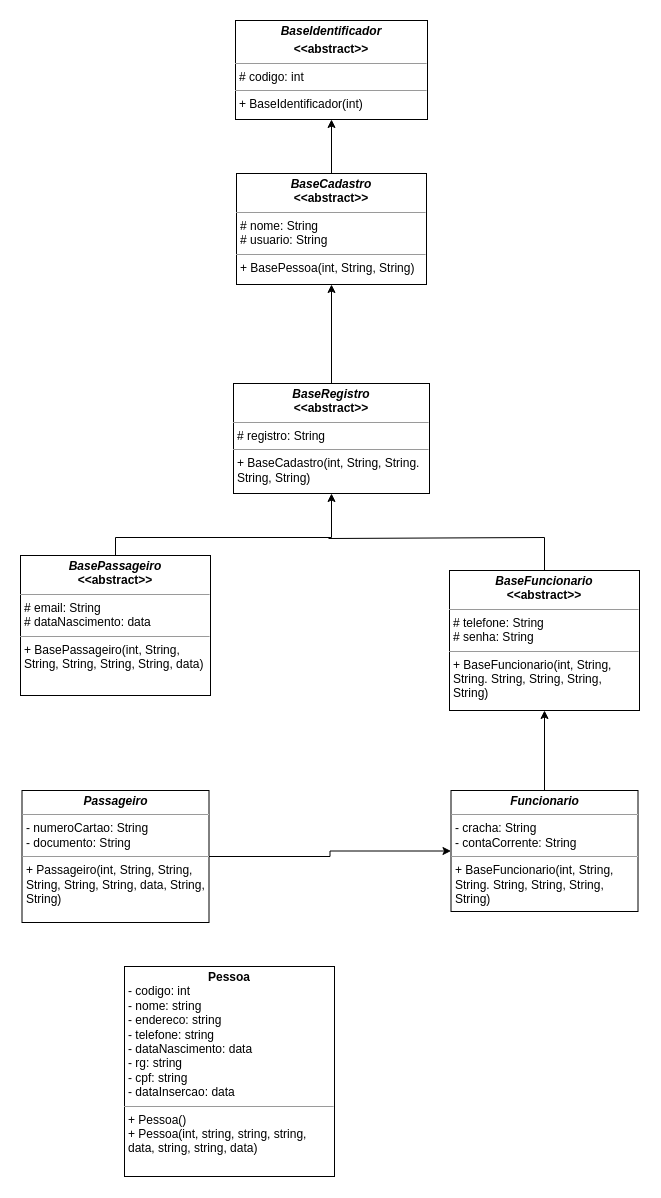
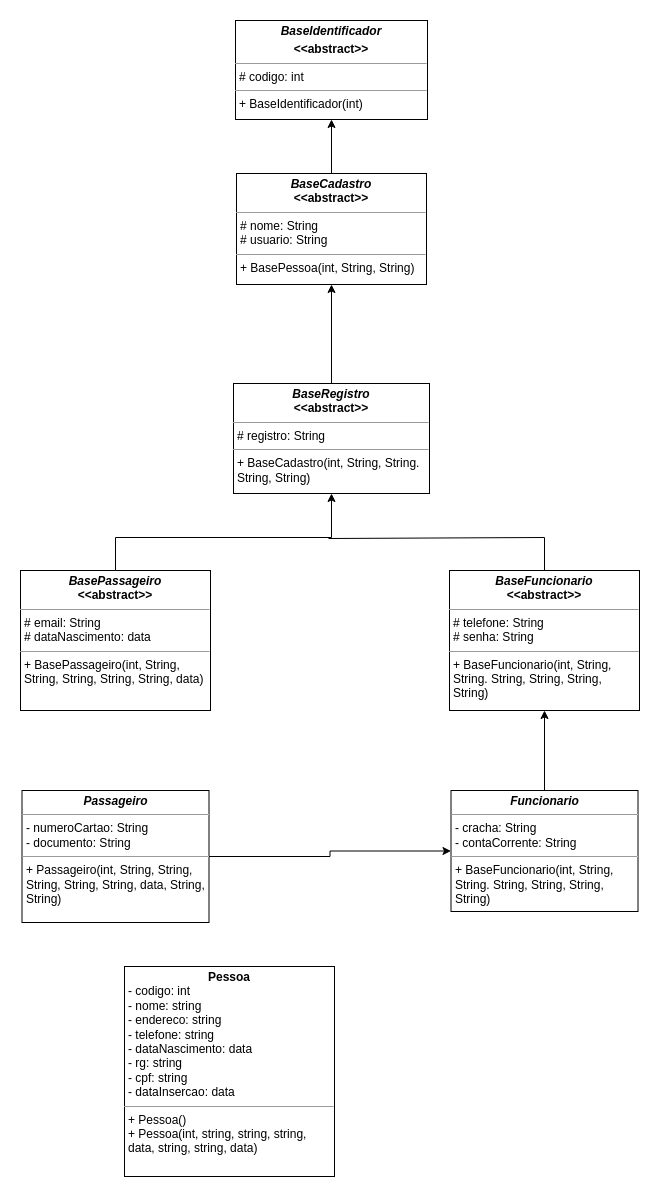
  <mxCell id="0" />
  <mxCell id="1" parent="0" />
  <mxCell id="2" value="" style="edgeStyle=orthogonalEdgeStyle;rounded=0;orthogonalLoop=1;jettySize=auto;html=1;" parent="1" source="3" target="5" edge="1"><mxGeometry relative="1" as="geometry" /></mxCell>
  <mxCell id="3" value="&lt;p style=&quot;margin:0px;margin-top:4px;text-align:center;&quot;&gt;&lt;i&gt;&lt;b&gt;Passageiro&lt;/b&gt;&lt;/i&gt;&lt;br&gt;&lt;/p&gt;&lt;hr size=&quot;1&quot;&gt;&lt;p style=&quot;margin:0px;margin-left:4px;&quot;&gt;- numeroCartao: String&lt;br&gt;&lt;span style=&quot;background-color: initial;&quot;&gt;- documento: String&lt;/span&gt;&lt;/p&gt;&lt;hr size=&quot;1&quot;&gt;&lt;p style=&quot;margin:0px;margin-left:4px;&quot;&gt;+ Passageiro(int, String, String, String, String, String, data, String, String)&lt;br&gt;&lt;/p&gt;" style="verticalAlign=top;align=left;overflow=fill;fontSize=12;fontFamily=Helvetica;html=1;whiteSpace=wrap;" parent="1" vertex="1"><mxGeometry x="21.5" y="790" width="187" height="132" as="geometry" /></mxCell>
  <mxCell id="4" value="" style="edgeStyle=orthogonalEdgeStyle;rounded=0;orthogonalLoop=1;jettySize=auto;html=1;" parent="1" source="5" target="14" edge="1"><mxGeometry relative="1" as="geometry" /></mxCell>
  <mxCell id="5" value="&lt;p style=&quot;margin:0px;margin-top:4px;text-align:center;&quot;&gt;&lt;i&gt;&lt;b&gt;Funcionario&lt;/b&gt;&lt;/i&gt;&lt;br&gt;&lt;/p&gt;&lt;hr size=&quot;1&quot;&gt;&lt;p style=&quot;margin:0px;margin-left:4px;&quot;&gt;- cracha: String&lt;br&gt;- contaCorrente: String&lt;/p&gt;&lt;hr size=&quot;1&quot;&gt;&lt;p style=&quot;margin:0px;margin-left:4px;&quot;&gt;+ BaseFuncionario(int, String, String. String, String, String, String)&lt;br&gt;&lt;/p&gt;" style="verticalAlign=top;align=left;overflow=fill;fontSize=12;fontFamily=Helvetica;html=1;whiteSpace=wrap;" parent="1" vertex="1"><mxGeometry x="450.5" y="790" width="187" height="121" as="geometry" /></mxCell>
  <mxCell id="6" value="&lt;p style=&quot;margin:0px;margin-top:4px;text-align:center;&quot;&gt;&lt;i style=&quot;background-color: initial;&quot;&gt;&lt;b&gt;BaseIdentificador&lt;/b&gt;&lt;/i&gt;&lt;/p&gt;&lt;p style=&quot;margin:0px;margin-top:4px;text-align:center;&quot;&gt;&lt;b style=&quot;background-color: initial;&quot;&gt;&amp;lt;&amp;lt;abstract&amp;gt;&amp;gt;&lt;/b&gt;&lt;/p&gt;&lt;hr size=&quot;1&quot;&gt;&lt;p style=&quot;margin:0px;margin-left:4px;&quot;&gt;# codigo: int&lt;br&gt;&lt;/p&gt;&lt;hr size=&quot;1&quot;&gt;&lt;p style=&quot;margin:0px;margin-left:4px;&quot;&gt;+ BaseIdentificador(int)&lt;br&gt;&lt;/p&gt;" style="verticalAlign=top;align=left;overflow=fill;fontSize=12;fontFamily=Helvetica;html=1;whiteSpace=wrap;" parent="1" vertex="1"><mxGeometry x="235" y="20" width="192" height="99" as="geometry" /></mxCell>
  <mxCell id="7" value="" style="edgeStyle=orthogonalEdgeStyle;rounded=0;orthogonalLoop=1;jettySize=auto;html=1;" parent="1" source="8" target="10" edge="1"><mxGeometry relative="1" as="geometry" /></mxCell>
  <mxCell id="8" value="&lt;p style=&quot;margin:0px;margin-top:4px;text-align:center;&quot;&gt;&lt;b&gt;&lt;i&gt;BaseRegistro&lt;/i&gt;&lt;br&gt;&amp;lt;&amp;lt;abstract&amp;gt;&amp;gt;&lt;/b&gt;&lt;/p&gt;&lt;hr size=&quot;1&quot;&gt;&lt;p style=&quot;margin:0px;margin-left:4px;&quot;&gt;&lt;span style=&quot;background-color: initial;&quot;&gt;# registro: String&lt;/span&gt;&lt;br&gt;&lt;/p&gt;&lt;hr size=&quot;1&quot;&gt;&lt;p style=&quot;margin:0px;margin-left:4px;&quot;&gt;+ BaseCadastro(int, String, String. String, String)&lt;br&gt;&lt;/p&gt;" style="verticalAlign=top;align=left;overflow=fill;fontSize=12;fontFamily=Helvetica;html=1;whiteSpace=wrap;" parent="1" vertex="1"><mxGeometry x="233" y="383" width="196" height="110" as="geometry" /></mxCell>
  <mxCell id="9" value="" style="edgeStyle=orthogonalEdgeStyle;rounded=0;orthogonalLoop=1;jettySize=auto;html=1;" parent="1" source="10" target="6" edge="1"><mxGeometry relative="1" as="geometry" /></mxCell>
  <mxCell id="10" value="&lt;p style=&quot;margin:0px;margin-top:4px;text-align:center;&quot;&gt;&lt;b&gt;&lt;i&gt;BaseCadastro&lt;/i&gt;&lt;br&gt;&amp;lt;&amp;lt;abstract&amp;gt;&amp;gt;&lt;/b&gt;&lt;/p&gt;&lt;hr size=&quot;1&quot;&gt;&lt;p style=&quot;margin:0px;margin-left:4px;&quot;&gt;# nome: String&lt;/p&gt;&lt;p style=&quot;margin:0px;margin-left:4px;&quot;&gt;# usuario: String&lt;br&gt;&lt;/p&gt;&lt;hr size=&quot;1&quot;&gt;&lt;p style=&quot;margin:0px;margin-left:4px;&quot;&gt;+ BasePessoa(int, String, String)&lt;br&gt;&lt;/p&gt;" style="verticalAlign=top;align=left;overflow=fill;fontSize=12;fontFamily=Helvetica;html=1;whiteSpace=wrap;" parent="1" vertex="1"><mxGeometry x="236" y="173" width="190" height="111" as="geometry" /></mxCell>
  <mxCell id="11" style="edgeStyle=orthogonalEdgeStyle;rounded=0;orthogonalLoop=1;jettySize=auto;html=1;entryX=0.5;entryY=1;entryDx=0;entryDy=0;" parent="1" source="12" target="8" edge="1"><mxGeometry relative="1" as="geometry"><Array as="points"><mxPoint x="115" y="537" /><mxPoint x="331" y="537" /></Array></mxGeometry></mxCell>
- <mxCell id="12" value="&lt;p style=&quot;margin:0px;margin-top:4px;text-align:center;&quot;&gt;&lt;b&gt;&lt;i&gt;BasePassageiro&lt;/i&gt;&lt;br&gt;&amp;lt;&amp;lt;abstract&amp;gt;&amp;gt;&lt;/b&gt;&lt;/p&gt;&lt;hr size=&quot;1&quot;&gt;&lt;p style=&quot;margin:0px;margin-left:4px;&quot;&gt;# email: String&lt;/p&gt;&lt;p style=&quot;margin:0px;margin-left:4px;&quot;&gt;# dataNascimento: data&lt;/p&gt;&lt;hr size=&quot;1&quot;&gt;&lt;p style=&quot;margin:0px;margin-left:4px;&quot;&gt;+ BasePassageiro(int, String, String, String, String, String, data)&lt;br&gt;&lt;/p&gt;" style="verticalAlign=top;align=left;overflow=fill;fontSize=12;fontFamily=Helvetica;html=1;whiteSpace=wrap;" parent="1" vertex="1"><mxGeometry x="20" y="555" width="190" height="140" as="geometry" /></mxCell>
+ <mxCell id="12" value="&lt;p style=&quot;margin:0px;margin-top:4px;text-align:center;&quot;&gt;&lt;b&gt;&lt;i&gt;BasePassageiro&lt;/i&gt;&lt;br&gt;&amp;lt;&amp;lt;abstract&amp;gt;&amp;gt;&lt;/b&gt;&lt;/p&gt;&lt;hr size=&quot;1&quot;&gt;&lt;p style=&quot;margin:0px;margin-left:4px;&quot;&gt;# email: String&lt;/p&gt;&lt;p style=&quot;margin:0px;margin-left:4px;&quot;&gt;# dataNascimento: data&lt;/p&gt;&lt;hr size=&quot;1&quot;&gt;&lt;p style=&quot;margin:0px;margin-left:4px;&quot;&gt;+ BasePassageiro(int, String, String, String, String, String, data)&lt;br&gt;&lt;/p&gt;" style="verticalAlign=top;align=left;overflow=fill;fontSize=12;fontFamily=Helvetica;html=1;whiteSpace=wrap;" parent="1" vertex="1"><mxGeometry x="20" y="570" width="190" height="140" as="geometry" /></mxCell>
  <mxCell id="13" style="edgeStyle=orthogonalEdgeStyle;rounded=0;orthogonalLoop=1;jettySize=auto;html=1;endArrow=none;endFill=0;" parent="1" source="14" edge="1"><mxGeometry relative="1" as="geometry"><mxPoint x="328" y="538" as="targetPoint" /><Array as="points"><mxPoint x="544" y="537" /><mxPoint x="328" y="537" /></Array></mxGeometry></mxCell>
  <mxCell id="14" value="&lt;p style=&quot;margin:0px;margin-top:4px;text-align:center;&quot;&gt;&lt;b&gt;&lt;i&gt;BaseFuncionario&lt;/i&gt;&lt;br&gt;&amp;lt;&amp;lt;abstract&amp;gt;&amp;gt;&lt;/b&gt;&lt;/p&gt;&lt;hr size=&quot;1&quot;&gt;&lt;p style=&quot;margin:0px;margin-left:4px;&quot;&gt;# telefone: String&lt;/p&gt;&lt;p style=&quot;margin:0px;margin-left:4px;&quot;&gt;# senha: String&lt;/p&gt;&lt;hr size=&quot;1&quot;&gt;&lt;p style=&quot;margin:0px;margin-left:4px;&quot;&gt;+ BaseFuncionario(int, String, String. String, String, String, String)&lt;br&gt;&lt;/p&gt;" style="verticalAlign=top;align=left;overflow=fill;fontSize=12;fontFamily=Helvetica;html=1;whiteSpace=wrap;" parent="1" vertex="1"><mxGeometry x="449" y="570" width="190" height="140" as="geometry" /></mxCell>
  <mxCell id="15" value="&lt;p style=&quot;margin:0px;margin-top:4px;text-align:center;&quot;&gt;&lt;b&gt;Pessoa&lt;/b&gt;&lt;/p&gt;&lt;p style=&quot;margin:0px;margin-left:4px;&quot;&gt;- codigo: int&lt;/p&gt;&lt;p style=&quot;margin:0px;margin-left:4px;&quot;&gt;- nome: string&lt;/p&gt;&lt;p style=&quot;margin:0px;margin-left:4px;&quot;&gt;- endereco: string&lt;/p&gt;&lt;p style=&quot;margin:0px;margin-left:4px;&quot;&gt;- telefone: string&lt;/p&gt;&lt;p style=&quot;margin:0px;margin-left:4px;&quot;&gt;- dataNascimento: data&lt;/p&gt;&lt;p style=&quot;margin:0px;margin-left:4px;&quot;&gt;- rg: string&lt;/p&gt;&lt;p style=&quot;margin:0px;margin-left:4px;&quot;&gt;- cpf: string&lt;/p&gt;&lt;p style=&quot;margin:0px;margin-left:4px;&quot;&gt;- dataInsercao: data&lt;/p&gt;&lt;hr size=&quot;1&quot;&gt;&lt;p style=&quot;margin:0px;margin-left:4px;&quot;&gt;+ Pessoa()&lt;/p&gt;&lt;p style=&quot;margin:0px;margin-left:4px;&quot;&gt;+ Pessoa(int, string, string, string, data, string, string, data)&lt;/p&gt;" style="verticalAlign=top;align=left;overflow=fill;fontSize=12;fontFamily=Helvetica;html=1;whiteSpace=wrap;" parent="1" vertex="1"><mxGeometry x="124" y="966" width="210" height="210" as="geometry" /></mxCell>
  <mxCell id="16" style="edgeStyle=orthogonalEdgeStyle;rounded=0;orthogonalLoop=1;jettySize=auto;html=1;exitX=0.5;exitY=1;exitDx=0;exitDy=0;" parent="1" source="15" target="15" edge="1"><mxGeometry relative="1" as="geometry" /></mxCell>
